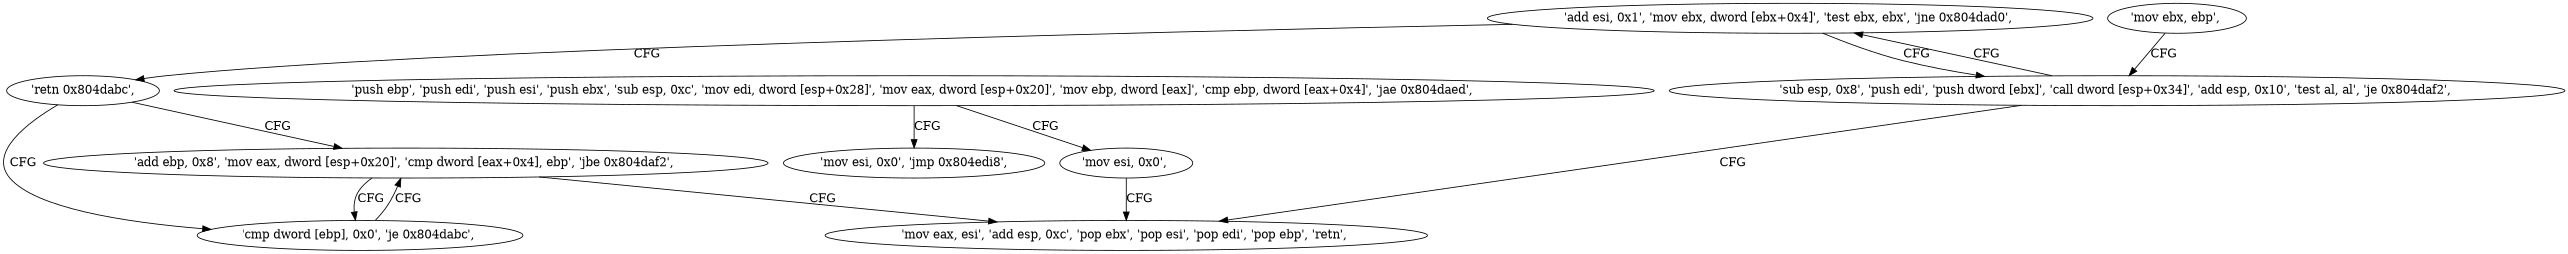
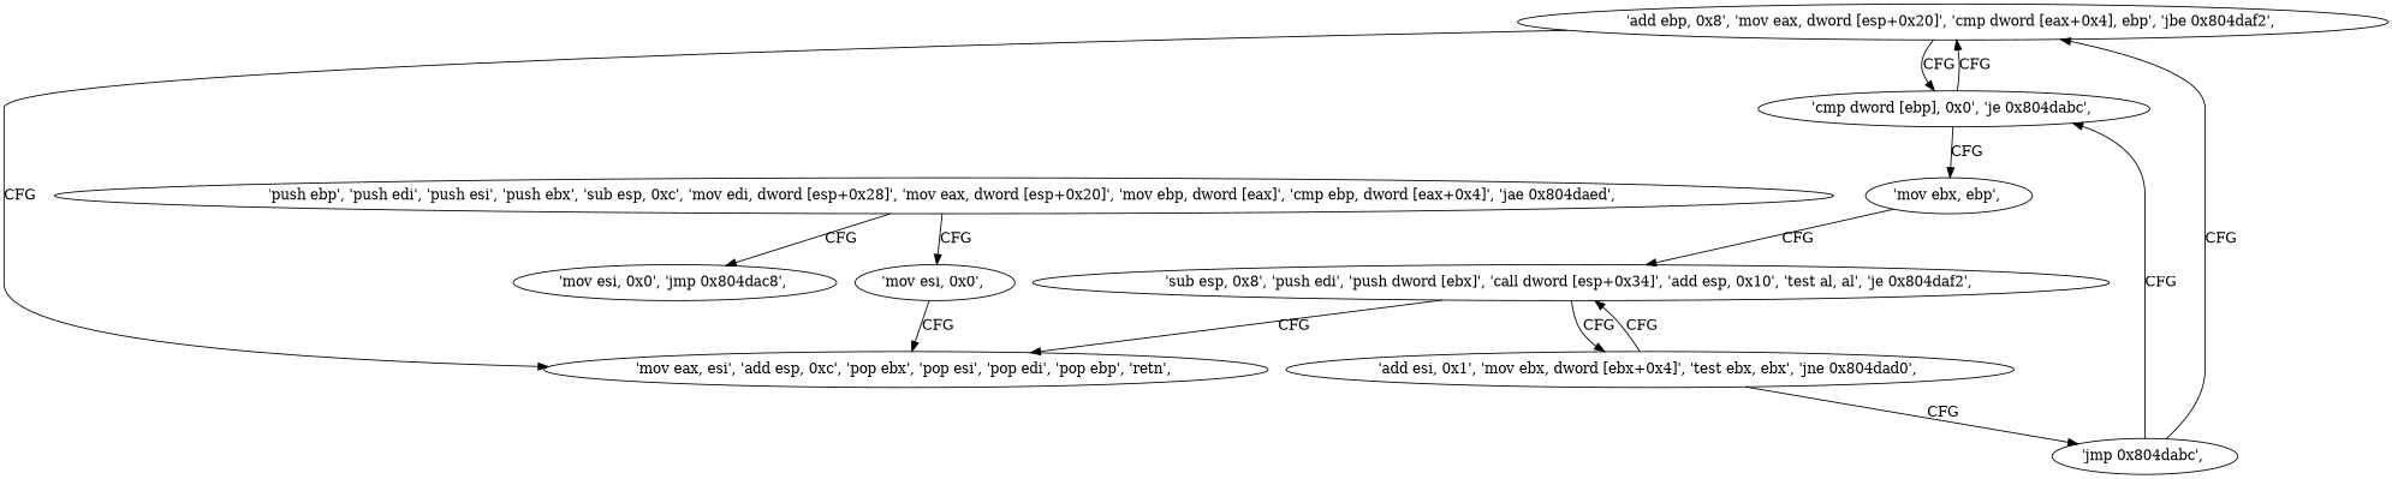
  digraph {
    n1 [label="'push ebp', 'push edi', 'push esi', 'push ebx', 'sub esp, 0xc', 'mov edi, dword [esp+0x28]', 'mov eax, dword [esp+0x20]', 'mov ebp, dword [eax]', 'cmp ebp, dword [eax+0x4]', 'jae 0x804daed', "]
    n2 [label="'mov esi, 0x0', "]
-   n3 [label="'mov esi, 0x0', 'jmp 0x804edi8',"]
+   n3 [label="'mov esi, 0x0', 'jmp 0x804dac8', "]
    n4 [label="'mov eax, esi', 'add esp, 0xc', 'pop ebx', 'pop esi', 'pop edi', 'pop ebp', 'retn', "]
    n5 [label="'cmp dword [ebp], 0x0', 'je 0x804dabc', "]
    n6 [label="'add ebp, 0x8', 'mov eax, dword [esp+0x20]', 'cmp dword [eax+0x4], ebp', 'jbe 0x804daf2', "]
    n7 [label="'mov ebx, ebp', "]
    n8 [label="'sub esp, 0x8', 'push edi', 'push dword [ebx]', 'call dword [esp+0x34]', 'add esp, 0x10', 'test al, al', 'je 0x804daf2', "]
    n9 [label="'add esi, 0x1', 'mov ebx, dword [ebx+0x4]', 'test ebx, ebx', 'jne 0x804dad0', "]
-   n10 [label="'retn 0x804dabc',"]
+   n10 [label="'jmp 0x804dabc', "]
    n1 -> n2 [label=CFG]
    n1 -> n3 [label=CFG]
    n2 -> n4 [label=CFG]
    n5 -> n6 [label=CFG]
+   n5 -> n7 [label=CFG]
    n6 -> n4 [label=CFG]
    n6 -> n5 [label=CFG]
    n7 -> n8 [label=CFG]
    n8 -> n4 [label=CFG]
    n8 -> n9 [label=CFG]
    n9 -> n8 [label=CFG]
    n9 -> n10 [label=CFG]
    n10 -> n5 [label=CFG]
    n10 -> n6 [label=CFG]
  }
